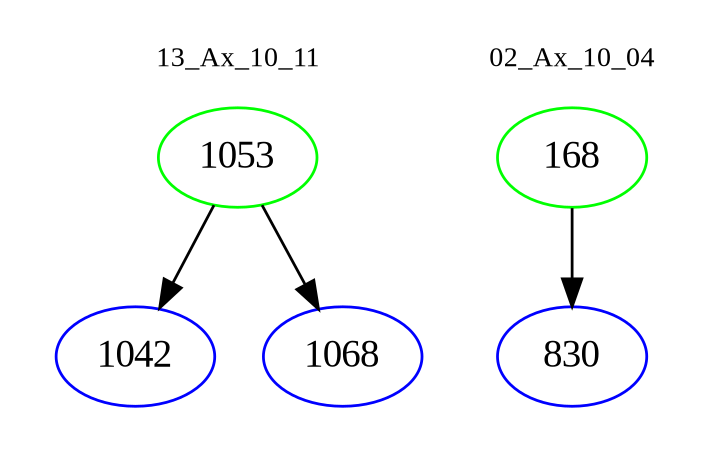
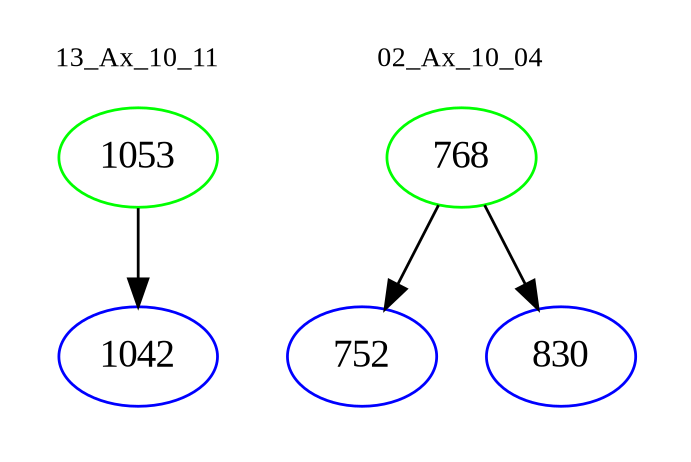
  digraph {
    fontname="Liberation Serif"
    node [color=blue fontname="Liberation Serif"]
    edge [color=black fontname="Liberation Serif"]
    n1 [color=green label=1053]
    n2 [label=1042]
-   n3 [label=1068]
-   n4 [color=green label=168]
+   n4 [color=green label=768]
+   n5 [label=752]
    n6 [label=830]
    subgraph cluster_1 {
      color=white
      fontsize=10
      label="13_Ax_10_11"
      n1
      n2
-     n3
    }
    subgraph cluster_2 {
      color=white
      fontsize=10
      label="02_Ax_10_04"
      n4
+     n5
      n6
    }
    n1 -> n2
-   n1 -> n3
+   n4 -> n5
    n4 -> n6
  }
